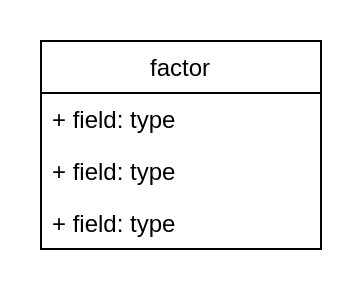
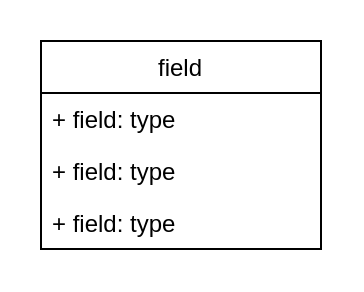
  <mxCell id="0" />
  <mxCell id="1" parent="0" />
- <mxCell id="2" value="factor" style="swimlane;fontStyle=0;childLayout=stackLayout;horizontal=1;startSize=26;fillColor=none;horizontalStack=0;resizeParent=1;resizeParentMax=0;resizeLast=0;collapsible=1;marginBottom=0;direction=east;" vertex="1" parent="1"><mxGeometry x="20" y="20" width="140" height="104" as="geometry"><mxRectangle x="190" y="130" width="90" height="26" as="alternateBounds" /></mxGeometry></mxCell>
+ <mxCell id="2" value="field" style="swimlane;fontStyle=0;childLayout=stackLayout;horizontal=1;startSize=26;fillColor=none;horizontalStack=0;resizeParent=1;resizeParentMax=0;resizeLast=0;collapsible=1;marginBottom=0;direction=east;" vertex="1" parent="1"><mxGeometry x="20" y="20" width="140" height="104" as="geometry"><mxRectangle x="190" y="130" width="90" height="26" as="alternateBounds" /></mxGeometry></mxCell>
  <mxCell id="3" value="+ field: type" style="text;strokeColor=none;fillColor=none;align=left;verticalAlign=top;spacingLeft=4;spacingRight=4;overflow=hidden;rotatable=0;points=[[0,0.5],[1,0.5]];portConstraint=eastwest;" vertex="1" parent="2"><mxGeometry y="26" width="140" height="26" as="geometry" /></mxCell>
  <mxCell id="4" value="+ field: type" style="text;strokeColor=none;fillColor=none;align=left;verticalAlign=top;spacingLeft=4;spacingRight=4;overflow=hidden;rotatable=0;points=[[0,0.5],[1,0.5]];portConstraint=eastwest;" vertex="1" parent="2"><mxGeometry y="52" width="140" height="26" as="geometry" /></mxCell>
  <mxCell id="5" value="+ field: type" style="text;strokeColor=none;fillColor=none;align=left;verticalAlign=top;spacingLeft=4;spacingRight=4;overflow=hidden;rotatable=0;points=[[0,0.5],[1,0.5]];portConstraint=eastwest;" vertex="1" parent="2"><mxGeometry y="78" width="140" height="26" as="geometry" /></mxCell>
